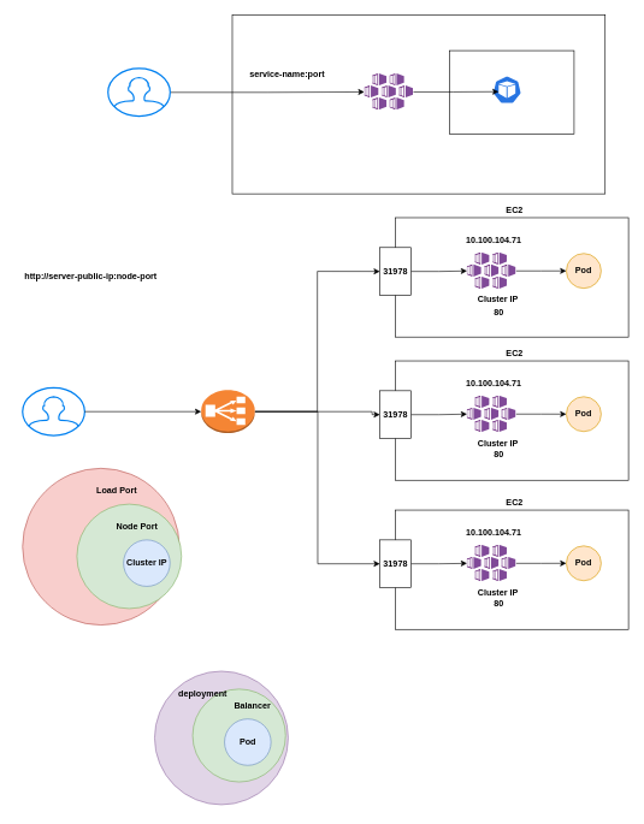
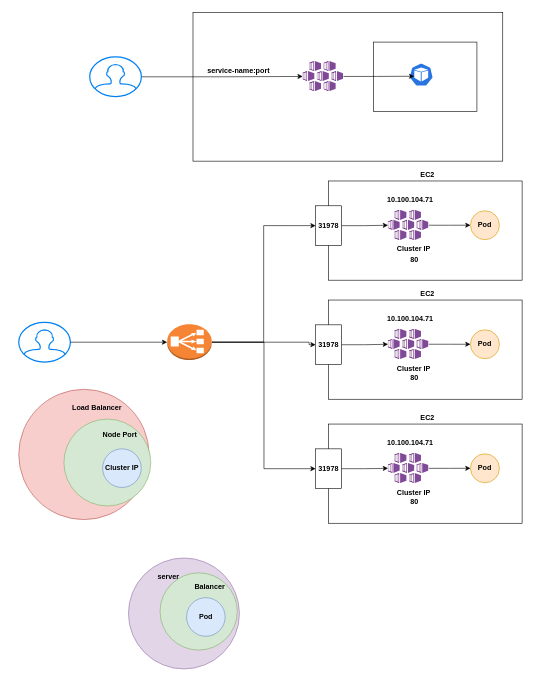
  <mxCell id="0" />
  <mxCell id="1" parent="0" />
  <mxCell id="2" value="S" style="group" vertex="1" connectable="0" parent="1"><mxGeometry y="20" width="850" height="1100" as="geometry" x="20" /></mxCell>
  <mxCell id="3" value="" style="rounded=1;whiteSpace=wrap;html=1;" parent="2" vertex="1"><mxGeometry x="581.013" y="74.436" width="129.114" height="49.624" as="geometry" /></mxCell>
  <mxCell id="4" value="" style="rounded=0;whiteSpace=wrap;html=1;" parent="2" vertex="1"><mxGeometry x="301.266" width="516.456" height="248.12" as="geometry" /></mxCell>
  <mxCell id="5" value="" style="rounded=0;whiteSpace=wrap;html=1;" parent="2" vertex="1"><mxGeometry x="602.532" y="49.624" width="172.152" height="115.789" as="geometry" /></mxCell>
  <mxCell id="6" value="" style="aspect=fixed;sketch=0;html=1;dashed=0;whitespace=wrap;verticalLabelPosition=bottom;verticalAlign=top;fillColor=#2875E2;strokeColor=#ffffff;points=[[0.005,0.63,0],[0.1,0.2,0],[0.9,0.2,0],[0.5,0,0],[0.995,0.63,0],[0.72,0.99,0],[0.5,1,0],[0.28,0.99,0]];shape=mxgraph.kubernetes.icon2;prIcon=pod" parent="2" vertex="1"><mxGeometry x="661.709" y="84.361" width="40.226" height="38.617" as="geometry" /></mxCell>
  <mxCell id="7" value="" style="image;sketch=0;aspect=fixed;html=1;points=[];align=center;fontSize=12;image=img/lib/mscae/Kubernetes_Services.svg;" parent="2" vertex="1"><mxGeometry x="484.177" y="81.673" width="67.949" height="50.282" as="geometry" /></mxCell>
  <mxCell id="8" style="edgeStyle=orthogonalEdgeStyle;rounded=0;orthogonalLoop=1;jettySize=auto;html=1;entryX=0.212;entryY=0.575;entryDx=0;entryDy=0;entryPerimeter=0;" parent="2" source="7" target="6" edge="1"><mxGeometry relative="1" as="geometry" /></mxCell>
  <mxCell id="9" style="edgeStyle=orthogonalEdgeStyle;rounded=0;orthogonalLoop=1;jettySize=auto;html=1;" parent="2" source="10" target="7" edge="1"><mxGeometry relative="1" as="geometry" /></mxCell>
  <mxCell id="10" value="" style="html=1;verticalLabelPosition=bottom;align=center;labelBackgroundColor=#ffffff;verticalAlign=top;strokeWidth=2;strokeColor=#0080F0;shadow=0;dashed=0;shape=mxgraph.ios7.icons.user;" parent="2" vertex="1"><mxGeometry x="129.114" y="74.436" width="86.076" height="66.165" as="geometry" /></mxCell>
- <mxCell id="11" value="&lt;b&gt;service-name:port&lt;/b&gt;" style="text;html=1;align=center;verticalAlign=middle;resizable=0;points=[];autosize=1;strokeColor=none;fillColor=none;" parent="2" vertex="1"><mxGeometry x="312.025" y="66.673" width="130" height="30" as="geometry" /></mxCell>
+ <mxCell id="11" value="&lt;b&gt;service-name:port&lt;/b&gt;" style="text;html=1;align=center;verticalAlign=middle;resizable=0;points=[];autosize=1;strokeColor=none;fillColor=none;" parent="2" vertex="1"><mxGeometry x="312.025" y="81.673" width="130" height="30" as="geometry" /></mxCell>
  <mxCell id="12" style="edgeStyle=orthogonalEdgeStyle;rounded=0;orthogonalLoop=1;jettySize=auto;html=1;entryX=0;entryY=0.5;entryDx=0;entryDy=0;" parent="2" source="24" target="31" edge="1"><mxGeometry relative="1" as="geometry" /></mxCell>
  <mxCell id="13" value="" style="html=1;verticalLabelPosition=bottom;align=center;labelBackgroundColor=#ffffff;verticalAlign=top;strokeWidth=2;strokeColor=#0080F0;shadow=0;dashed=0;shape=mxgraph.ios7.icons.user;" parent="2" vertex="1"><mxGeometry x="10.759" y="516.917" width="86.076" height="66.165" as="geometry" /></mxCell>
- <mxCell id="14" value="&lt;b&gt;http://server-public-ip:node-port&lt;/b&gt;" style="text;html=1;align=center;verticalAlign=middle;resizable=0;points=[];autosize=1;strokeColor=none;fillColor=none;" parent="2" vertex="1"><mxGeometry y="347.368" width="210" height="30" as="geometry" /></mxCell>
  <mxCell id="15" value="" style="group" parent="2" vertex="1" connectable="0"><mxGeometry x="10.759" y="628.571" width="290.506" height="223.308" as="geometry" /></mxCell>
  <mxCell id="16" value="" style="ellipse;whiteSpace=wrap;html=1;aspect=fixed;fillColor=#f8cecc;strokeColor=#b85450;" parent="15" vertex="1"><mxGeometry width="217.218" height="217.218" as="geometry" /></mxCell>
  <mxCell id="17" value="" style="ellipse;whiteSpace=wrap;html=1;aspect=fixed;fillColor=#d5e8d4;strokeColor=#82b366;" parent="15" vertex="1"><mxGeometry x="75.316" y="49.624" width="144.812" height="144.812" as="geometry" /></mxCell>
  <mxCell id="18" value="&lt;b&gt;Cluster IP&lt;/b&gt;" style="ellipse;whiteSpace=wrap;html=1;aspect=fixed;fillColor=#dae8fc;strokeColor=#6c8ebf;" parent="15" vertex="1"><mxGeometry x="139.873" y="99.248" width="64.361" height="64.361" as="geometry" /></mxCell>
- <mxCell id="19" value="&lt;b&gt;Node Port&lt;/b&gt;" style="text;html=1;align=center;verticalAlign=middle;resizable=0;points=[];autosize=1;strokeColor=none;fillColor=none;" parent="15" vertex="1"><mxGeometry x="118.354" y="66.165" width="80" height="30" as="geometry" /></mxCell>
- <mxCell id="20" value="&lt;b&gt;Load Port&lt;/b&gt;" style="text;html=1;align=center;verticalAlign=middle;resizable=0;points=[];autosize=1;strokeColor=none;fillColor=none;" parent="15" vertex="1"><mxGeometry x="75.316" y="16.541" width="110" height="30" as="geometry" /></mxCell>
+ <mxCell id="19" value="&lt;b&gt;Node Port&lt;/b&gt;" style="text;html=1;align=center;verticalAlign=middle;resizable=0;points=[];autosize=1;strokeColor=none;fillColor=none;" parent="15" vertex="1"><mxGeometry x="128.354" y="61.165" width="80" height="30" as="geometry" /></mxCell>
+ <mxCell id="20" value="&lt;b&gt;Load Balancer&lt;/b&gt;" style="text;html=1;align=center;verticalAlign=middle;resizable=0;points=[];autosize=1;strokeColor=none;fillColor=none;" parent="15" vertex="1"><mxGeometry x="75.316" y="16.541" width="110" height="30" as="geometry" /></mxCell>
  <mxCell id="21" value="" style="edgeStyle=orthogonalEdgeStyle;rounded=0;orthogonalLoop=1;jettySize=auto;html=1;entryX=0;entryY=0.5;entryDx=0;entryDy=0;" parent="2" source="13" target="24" edge="1"><mxGeometry relative="1" as="geometry"><mxPoint x="107.595" y="430.075" as="sourcePoint" /><mxPoint x="494.937" y="430.075" as="targetPoint" /></mxGeometry></mxCell>
  <mxCell id="22" style="edgeStyle=orthogonalEdgeStyle;rounded=0;orthogonalLoop=1;jettySize=auto;html=1;entryX=0;entryY=0.5;entryDx=0;entryDy=0;" parent="2" source="24" target="43" edge="1"><mxGeometry relative="1" as="geometry"><Array as="points"><mxPoint x="494.937" y="550.0" /></Array></mxGeometry></mxCell>
  <mxCell id="23" style="edgeStyle=orthogonalEdgeStyle;rounded=0;orthogonalLoop=1;jettySize=auto;html=1;entryX=0;entryY=0.5;entryDx=0;entryDy=0;" parent="2" source="24" target="55" edge="1"><mxGeometry relative="1" as="geometry"><mxPoint x="430.38" y="636.842" as="targetPoint" /><Array as="points"><mxPoint x="419.62" y="550.0" /><mxPoint x="419.62" y="760.902" /></Array></mxGeometry></mxCell>
  <mxCell id="24" value="" style="outlineConnect=0;dashed=0;verticalLabelPosition=bottom;verticalAlign=top;align=center;html=1;shape=mxgraph.aws3.classic_load_balancer;fillColor=#F58534;gradientColor=none;" parent="2" vertex="1"><mxGeometry x="258.228" y="520.226" width="74.241" height="59.549" as="geometry" /></mxCell>
  <mxCell id="25" value="" style="group" parent="2" vertex="1" connectable="0"><mxGeometry x="505.696" y="256.391" width="344.304" height="190.226" as="geometry" /></mxCell>
  <mxCell id="26" value="" style="ellipse;whiteSpace=wrap;html=1;aspect=fixed;" parent="25" vertex="1"><mxGeometry x="258.228" y="74.436" width="48.271" height="48.271" as="geometry" /></mxCell>
  <mxCell id="27" value="" style="rounded=0;whiteSpace=wrap;html=1;" parent="25" vertex="1"><mxGeometry x="21.519" y="24.812" width="322.785" height="165.414" as="geometry" /></mxCell>
  <mxCell id="28" value="&lt;b&gt;Pod&lt;/b&gt;" style="ellipse;whiteSpace=wrap;html=1;aspect=fixed;fillColor=#ffe6cc;strokeColor=#d79b00;" parent="25" vertex="1"><mxGeometry x="258.228" y="74.436" width="48.271" height="48.271" as="geometry" /></mxCell>
  <mxCell id="29" value="&lt;b&gt;EC2&lt;/b&gt;" style="text;html=1;align=center;verticalAlign=middle;resizable=0;points=[];autosize=1;strokeColor=none;fillColor=none;" parent="25" vertex="1"><mxGeometry x="161.392" width="50" height="30" as="geometry" /></mxCell>
  <mxCell id="30" style="edgeStyle=orthogonalEdgeStyle;rounded=0;orthogonalLoop=1;jettySize=auto;html=1;" parent="25" source="31" target="33" edge="1"><mxGeometry relative="1" as="geometry" /></mxCell>
  <mxCell id="31" value="&lt;b&gt;31978&lt;/b&gt;" style="rounded=0;whiteSpace=wrap;html=1;" parent="25" vertex="1"><mxGeometry y="66.165" width="43.038" height="66.165" as="geometry" /></mxCell>
  <mxCell id="32" style="edgeStyle=orthogonalEdgeStyle;rounded=0;orthogonalLoop=1;jettySize=auto;html=1;entryX=0;entryY=0.5;entryDx=0;entryDy=0;" parent="25" source="33" target="28" edge="1"><mxGeometry relative="1" as="geometry" /></mxCell>
  <mxCell id="33" value="" style="image;sketch=0;aspect=fixed;html=1;points=[];align=center;fontSize=12;image=img/lib/mscae/Kubernetes_Services.svg;" parent="25" vertex="1"><mxGeometry x="120.754" y="73.402" width="67.949" height="50.282" as="geometry" /></mxCell>
  <mxCell id="34" value="&lt;b&gt;Cluster IP&lt;/b&gt;" style="text;html=1;align=center;verticalAlign=middle;resizable=0;points=[];autosize=1;strokeColor=none;fillColor=none;" parent="25" vertex="1"><mxGeometry x="123.153" y="124.06" width="80" height="30" as="geometry" /></mxCell>
  <mxCell id="35" value="&lt;b&gt;10.100.104.71&lt;/b&gt;" style="text;html=1;align=center;verticalAlign=middle;resizable=0;points=[];autosize=1;strokeColor=none;fillColor=none;" parent="25" vertex="1"><mxGeometry x="107.595" y="41.353" width="100" height="30" as="geometry" /></mxCell>
  <mxCell id="36" value="&lt;b&gt;80&lt;/b&gt;" style="text;html=1;align=center;verticalAlign=middle;resizable=0;points=[];autosize=1;strokeColor=none;fillColor=none;" parent="25" vertex="1"><mxGeometry x="144.672" y="140.602" width="40" height="30" as="geometry" /></mxCell>
  <mxCell id="37" value="" style="group" parent="2" vertex="1" connectable="0"><mxGeometry x="505.696" y="454.887" width="344.304" height="190.226" as="geometry" /></mxCell>
  <mxCell id="38" value="" style="ellipse;whiteSpace=wrap;html=1;aspect=fixed;" parent="37" vertex="1"><mxGeometry x="258.228" y="74.436" width="48.271" height="48.271" as="geometry" /></mxCell>
  <mxCell id="39" value="" style="rounded=0;whiteSpace=wrap;html=1;" parent="37" vertex="1"><mxGeometry x="21.519" y="24.812" width="322.785" height="165.414" as="geometry" /></mxCell>
  <mxCell id="40" value="&lt;b&gt;Pod&lt;/b&gt;" style="ellipse;whiteSpace=wrap;html=1;aspect=fixed;fillColor=#ffe6cc;strokeColor=#d79b00;" parent="37" vertex="1"><mxGeometry x="258.228" y="74.436" width="48.271" height="48.271" as="geometry" /></mxCell>
  <mxCell id="41" value="&lt;b&gt;EC2&lt;/b&gt;" style="text;html=1;align=center;verticalAlign=middle;resizable=0;points=[];autosize=1;strokeColor=none;fillColor=none;" parent="37" vertex="1"><mxGeometry x="161.392" width="50" height="30" as="geometry" /></mxCell>
  <mxCell id="42" style="edgeStyle=orthogonalEdgeStyle;rounded=0;orthogonalLoop=1;jettySize=auto;html=1;" parent="37" source="43" target="45" edge="1"><mxGeometry relative="1" as="geometry" /></mxCell>
  <mxCell id="43" value="&lt;b&gt;31978&lt;/b&gt;" style="rounded=0;whiteSpace=wrap;html=1;" parent="37" vertex="1"><mxGeometry y="66.165" width="43.038" height="66.165" as="geometry" /></mxCell>
  <mxCell id="44" style="edgeStyle=orthogonalEdgeStyle;rounded=0;orthogonalLoop=1;jettySize=auto;html=1;entryX=0;entryY=0.5;entryDx=0;entryDy=0;" parent="37" source="45" target="40" edge="1"><mxGeometry relative="1" as="geometry" /></mxCell>
  <mxCell id="45" value="" style="image;sketch=0;aspect=fixed;html=1;points=[];align=center;fontSize=12;image=img/lib/mscae/Kubernetes_Services.svg;" parent="37" vertex="1"><mxGeometry x="120.754" y="73.402" width="67.949" height="50.282" as="geometry" /></mxCell>
  <mxCell id="46" value="&lt;b&gt;Cluster IP&lt;/b&gt;" style="text;html=1;align=center;verticalAlign=middle;resizable=0;points=[];autosize=1;strokeColor=none;fillColor=none;" parent="37" vertex="1"><mxGeometry x="123.153" y="124.06" width="80" height="30" as="geometry" /></mxCell>
  <mxCell id="47" value="&lt;b&gt;10.100.104.71&lt;/b&gt;" style="text;html=1;align=center;verticalAlign=middle;resizable=0;points=[];autosize=1;strokeColor=none;fillColor=none;" parent="37" vertex="1"><mxGeometry x="107.595" y="41.353" width="100" height="30" as="geometry" /></mxCell>
  <mxCell id="48" value="&lt;b&gt;80&lt;/b&gt;" style="text;html=1;align=center;verticalAlign=middle;resizable=0;points=[];autosize=1;strokeColor=none;fillColor=none;" parent="37" vertex="1"><mxGeometry x="144.672" y="140.602" width="40" height="30" as="geometry" /></mxCell>
  <mxCell id="49" value="" style="group" parent="2" vertex="1" connectable="0"><mxGeometry x="505.696" y="661.654" width="344.304" height="190.226" as="geometry" /></mxCell>
  <mxCell id="50" value="" style="ellipse;whiteSpace=wrap;html=1;aspect=fixed;" parent="49" vertex="1"><mxGeometry x="258.228" y="74.436" width="48.271" height="48.271" as="geometry" /></mxCell>
  <mxCell id="51" value="" style="rounded=0;whiteSpace=wrap;html=1;" parent="49" vertex="1"><mxGeometry x="21.519" y="24.812" width="322.785" height="165.414" as="geometry" /></mxCell>
  <mxCell id="52" value="&lt;b&gt;Pod&lt;/b&gt;" style="ellipse;whiteSpace=wrap;html=1;aspect=fixed;fillColor=#ffe6cc;strokeColor=#d79b00;" parent="49" vertex="1"><mxGeometry x="258.228" y="74.436" width="48.271" height="48.271" as="geometry" /></mxCell>
  <mxCell id="53" value="&lt;b&gt;EC2&lt;/b&gt;" style="text;html=1;align=center;verticalAlign=middle;resizable=0;points=[];autosize=1;strokeColor=none;fillColor=none;" parent="49" vertex="1"><mxGeometry x="161.392" width="50" height="30" as="geometry" /></mxCell>
  <mxCell id="54" style="edgeStyle=orthogonalEdgeStyle;rounded=0;orthogonalLoop=1;jettySize=auto;html=1;" parent="49" source="55" target="57" edge="1"><mxGeometry relative="1" as="geometry" /></mxCell>
  <mxCell id="55" value="&lt;b&gt;31978&lt;/b&gt;" style="rounded=0;whiteSpace=wrap;html=1;" parent="49" vertex="1"><mxGeometry y="66.165" width="43.038" height="66.165" as="geometry" /></mxCell>
  <mxCell id="56" style="edgeStyle=orthogonalEdgeStyle;rounded=0;orthogonalLoop=1;jettySize=auto;html=1;entryX=0;entryY=0.5;entryDx=0;entryDy=0;" parent="49" source="57" target="52" edge="1"><mxGeometry relative="1" as="geometry" /></mxCell>
  <mxCell id="57" value="" style="image;sketch=0;aspect=fixed;html=1;points=[];align=center;fontSize=12;image=img/lib/mscae/Kubernetes_Services.svg;" parent="49" vertex="1"><mxGeometry x="120.754" y="73.402" width="67.949" height="50.282" as="geometry" /></mxCell>
  <mxCell id="58" value="&lt;b&gt;Cluster IP&lt;/b&gt;" style="text;html=1;align=center;verticalAlign=middle;resizable=0;points=[];autosize=1;strokeColor=none;fillColor=none;" parent="49" vertex="1"><mxGeometry x="123.153" y="124.06" width="80" height="30" as="geometry" /></mxCell>
  <mxCell id="59" value="&lt;b&gt;10.100.104.71&lt;/b&gt;" style="text;html=1;align=center;verticalAlign=middle;resizable=0;points=[];autosize=1;strokeColor=none;fillColor=none;" parent="49" vertex="1"><mxGeometry x="107.595" y="41.353" width="100" height="30" as="geometry" /></mxCell>
  <mxCell id="60" value="&lt;b&gt;80&lt;/b&gt;" style="text;html=1;align=center;verticalAlign=middle;resizable=0;points=[];autosize=1;strokeColor=none;fillColor=none;" parent="49" vertex="1"><mxGeometry x="144.672" y="140.602" width="40" height="30" as="geometry" /></mxCell>
  <mxCell id="61" value="" style="group" parent="2" vertex="1" connectable="0"><mxGeometry x="193.671" y="909.774" width="247.468" height="190.226" as="geometry" /></mxCell>
  <mxCell id="62" value="" style="ellipse;whiteSpace=wrap;html=1;aspect=fixed;fillColor=#e1d5e7;strokeColor=#9673a6;" parent="61" vertex="1"><mxGeometry width="185.038" height="185.038" as="geometry" /></mxCell>
  <mxCell id="63" value="" style="ellipse;whiteSpace=wrap;html=1;aspect=fixed;fillColor=#d5e8d4;strokeColor=#82b366;" parent="61" vertex="1"><mxGeometry x="52.722" y="24.812" width="128.722" height="128.722" as="geometry" /></mxCell>
  <mxCell id="64" value="&lt;b&gt;Pod&lt;/b&gt;" style="ellipse;whiteSpace=wrap;html=1;aspect=fixed;fillColor=#dae8fc;strokeColor=#6c8ebf;" parent="61" vertex="1"><mxGeometry x="96.835" y="66.165" width="64.361" height="64.361" as="geometry" /></mxCell>
  <mxCell id="65" value="&lt;b&gt;Balancer&lt;/b&gt;" style="text;html=1;align=center;verticalAlign=middle;resizable=0;points=[];autosize=1;strokeColor=none;fillColor=none;" parent="61" vertex="1"><mxGeometry x="95.759" y="33.083" width="80" height="30" as="geometry" /></mxCell>
- <mxCell id="66" value="&lt;b&gt;deployment&lt;/b&gt;" style="text;html=1;align=center;verticalAlign=middle;resizable=0;points=[];autosize=1;strokeColor=none;fillColor=none;" parent="61" vertex="1"><mxGeometry x="21.519" y="16.541" width="90" height="30" as="geometry" /></mxCell>
+ <mxCell id="66" value="&lt;b&gt;server&lt;/b&gt;" style="text;html=1;align=center;verticalAlign=middle;resizable=0;points=[];autosize=1;strokeColor=none;fillColor=none;" parent="61" vertex="1"><mxGeometry x="21.519" y="16.541" width="90" height="30" as="geometry" /></mxCell>
